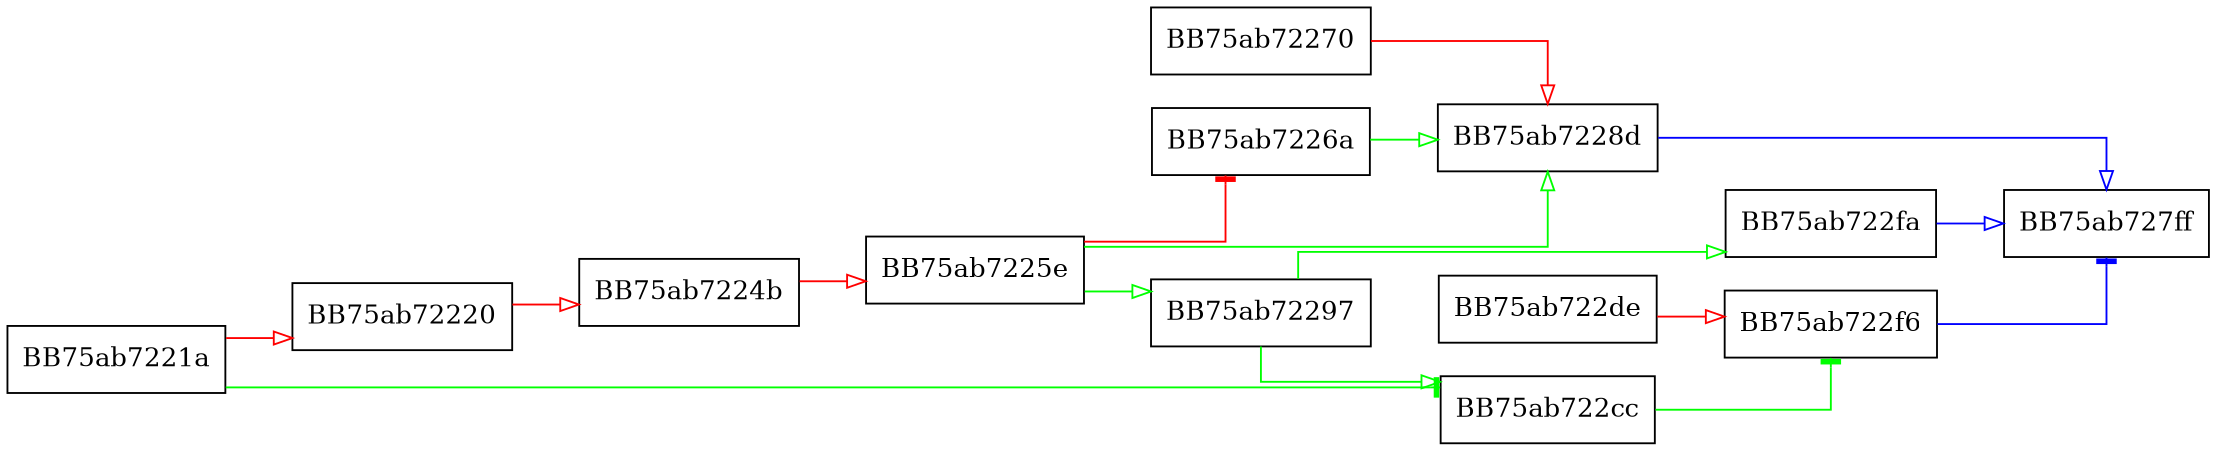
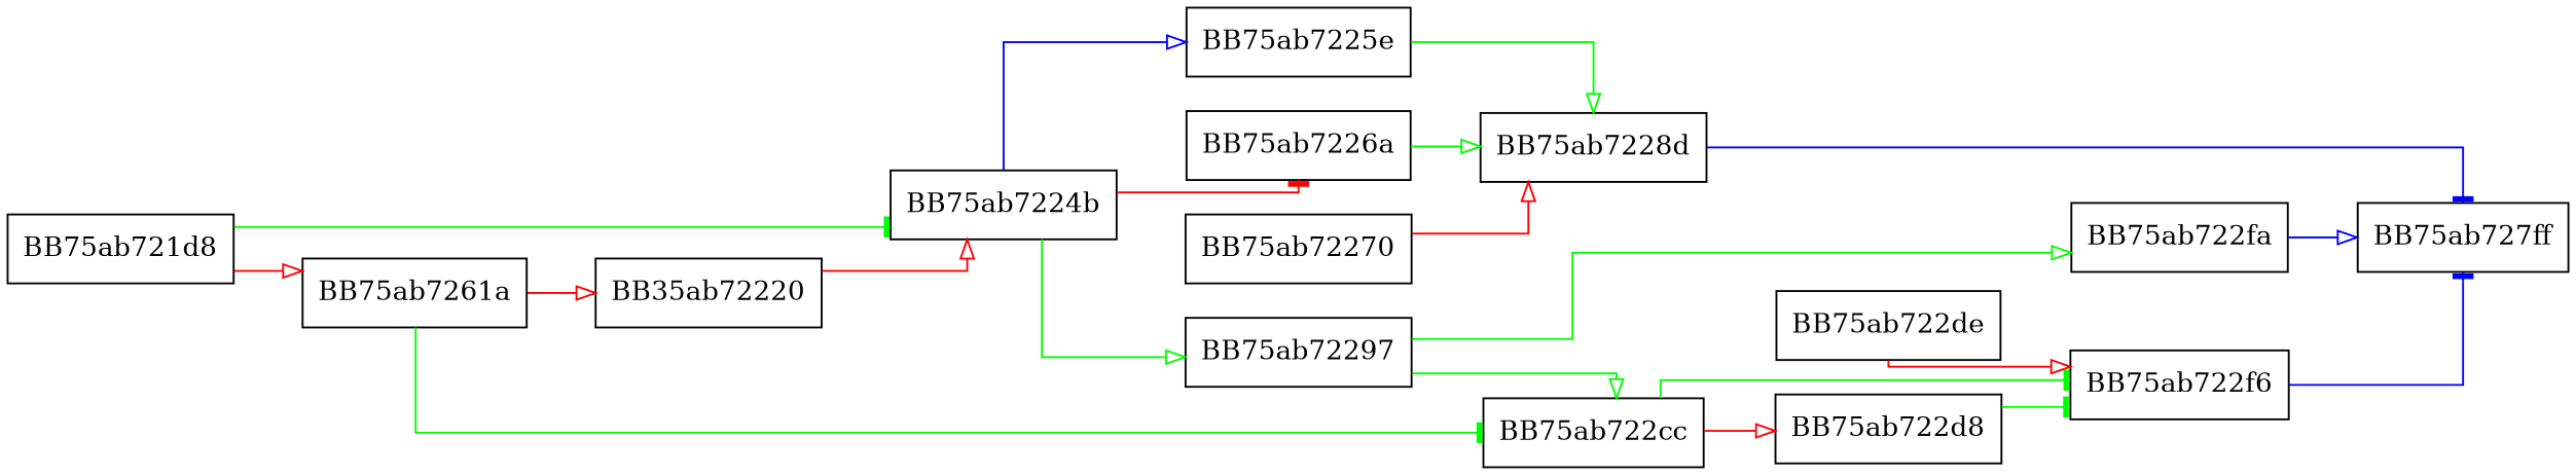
  digraph {
    rankdir=LR
    splines=ortho
    node [shape=box]
    edge [arrowhead=onormal color=green]
+   BB75ab721d8
    BB75ab7224b
-   BB75ab7221a
+   BB75ab7221a [label=BB75ab7261a]
    BB75ab72297
    BB75ab7225e
-   BB75ab72220
+   BB75ab72220 [label=BB35ab72220]
    BB75ab722cc
    BB75ab722fa
    BB75ab7228d
    BB75ab7226a
    n11 [label=BB75ab727ff]
    BB75ab722f6
+   BB75ab722d8
    BB75ab72270
    BB75ab722de
-   BB75ab7225e -> BB75ab72297
-   BB75ab7224b -> BB75ab7225e [color=red]
+   BB75ab721d8 -> BB75ab7224b [arrowhead=tee]
+   BB75ab721d8 -> BB75ab7221a [color=red]
+   BB75ab7224b -> BB75ab72297
+   BB75ab7224b -> BB75ab7225e [color=blue]
    BB75ab7221a -> BB75ab72220 [color=red]
    BB75ab7221a -> BB75ab722cc [arrowhead=tee]
    BB75ab72297 -> BB75ab722cc
    BB75ab72297 -> BB75ab722fa
    BB75ab7225e -> BB75ab7228d
-   BB75ab7225e -> BB75ab7226a [arrowhead=tee color=red]
+   BB75ab7224b -> BB75ab7226a [arrowhead=tee color=red]
    BB75ab72220 -> BB75ab7224b [color=red]
    BB75ab722cc -> BB75ab722f6 [arrowhead=tee]
+   BB75ab722cc -> BB75ab722d8 [color=red]
    BB75ab722fa -> n11 [color=blue]
-   BB75ab7228d -> n11 [color=blue]
+   BB75ab7228d -> n11 [arrowhead=tee color=blue]
    BB75ab7226a -> BB75ab7228d
    BB75ab722f6 -> n11 [arrowhead=tee color=blue]
+   BB75ab722d8 -> BB75ab722f6 [arrowhead=tee]
    BB75ab72270 -> BB75ab7228d [color=red]
    BB75ab722de -> BB75ab722f6 [color=red]
  }
